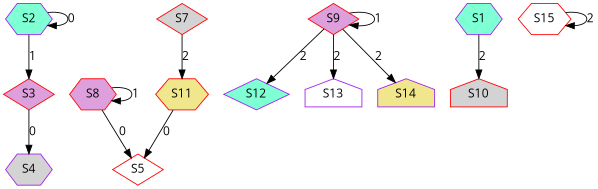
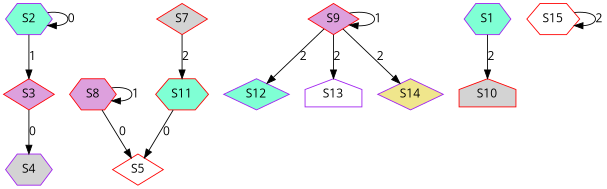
  strict digraph {
    fontname="Open Sans"
    node [color=red fillcolor=aquamarine fontname="Open Sans" shape=hexagon style=filled]
    edge [fontname="Open Sans"]
    S2 [color=purple]
    S3 [fillcolor=plum shape=diamond]
    S4 [color=purple fillcolor=lightgrey]
-   S11 [fillcolor=khaki]
+   S11
    S5 [fillcolor=white shape=diamond]
    S7 [fillcolor=lightgrey shape=diamond]
    S8 [fillcolor=plum]
    S9 [fillcolor=plum shape=diamond]
    S12 [color=purple shape=diamond]
    S13 [color=purple fillcolor=white shape=house]
-   S14 [color=purple fillcolor=khaki shape=house]
+   S14 [color=purple fillcolor=khaki shape=diamond]
    S1 [color=purple]
    S10 [fillcolor=lightgrey shape=house]
    S15 [fillcolor=white]
    S2 -> S2 [label=0]
    S2 -> S3 [label=1]
    S3 -> S4 [label=0]
    S11 -> S5 [label=0]
    S7 -> S11 [label=2]
    S8 -> S5 [label=0]
    S8 -> S8 [label=1]
    S9 -> S9 [label=1]
    S9 -> S12 [label=2]
    S9 -> S13 [label=2]
    S9 -> S14 [label=2]
    S1 -> S10 [label=2]
    S15 -> S15 [label=2]
  }
